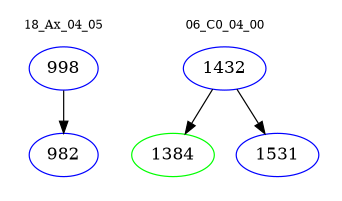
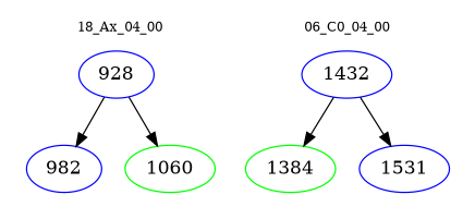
  digraph {
    node [color=blue]
    edge [color=black]
-   n1 [label=998]
+   n1 [label=928]
    n2 [label=982]
+   n3 [color=green label=1060]
    n4 [label=1432]
    n5 [color=green label=1384]
    n6 [label=1531]
    subgraph cluster_1 {
      color=white
      fontsize=10
-     label="18_Ax_04_05"
+     label="18_Ax_04_00"
      n1
      n2
+     n3
    }
    subgraph cluster_2 {
      color=white
      fontsize=10
      label="06_C0_04_00"
      n4
      n5
      n6
    }
    n1 -> n2
+   n1 -> n3
    n4 -> n5
    n4 -> n6
  }
